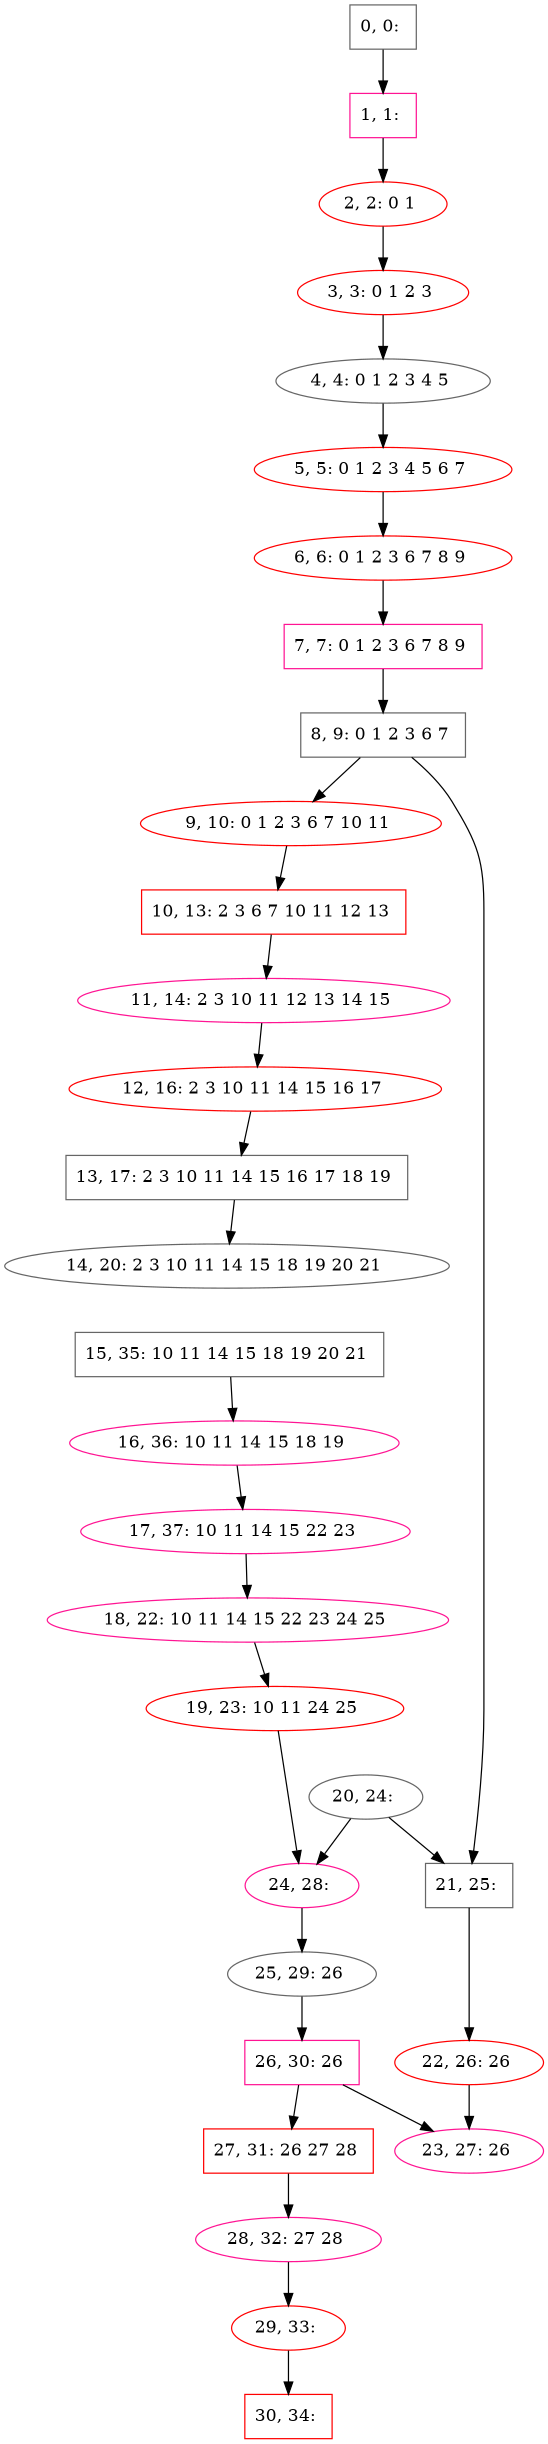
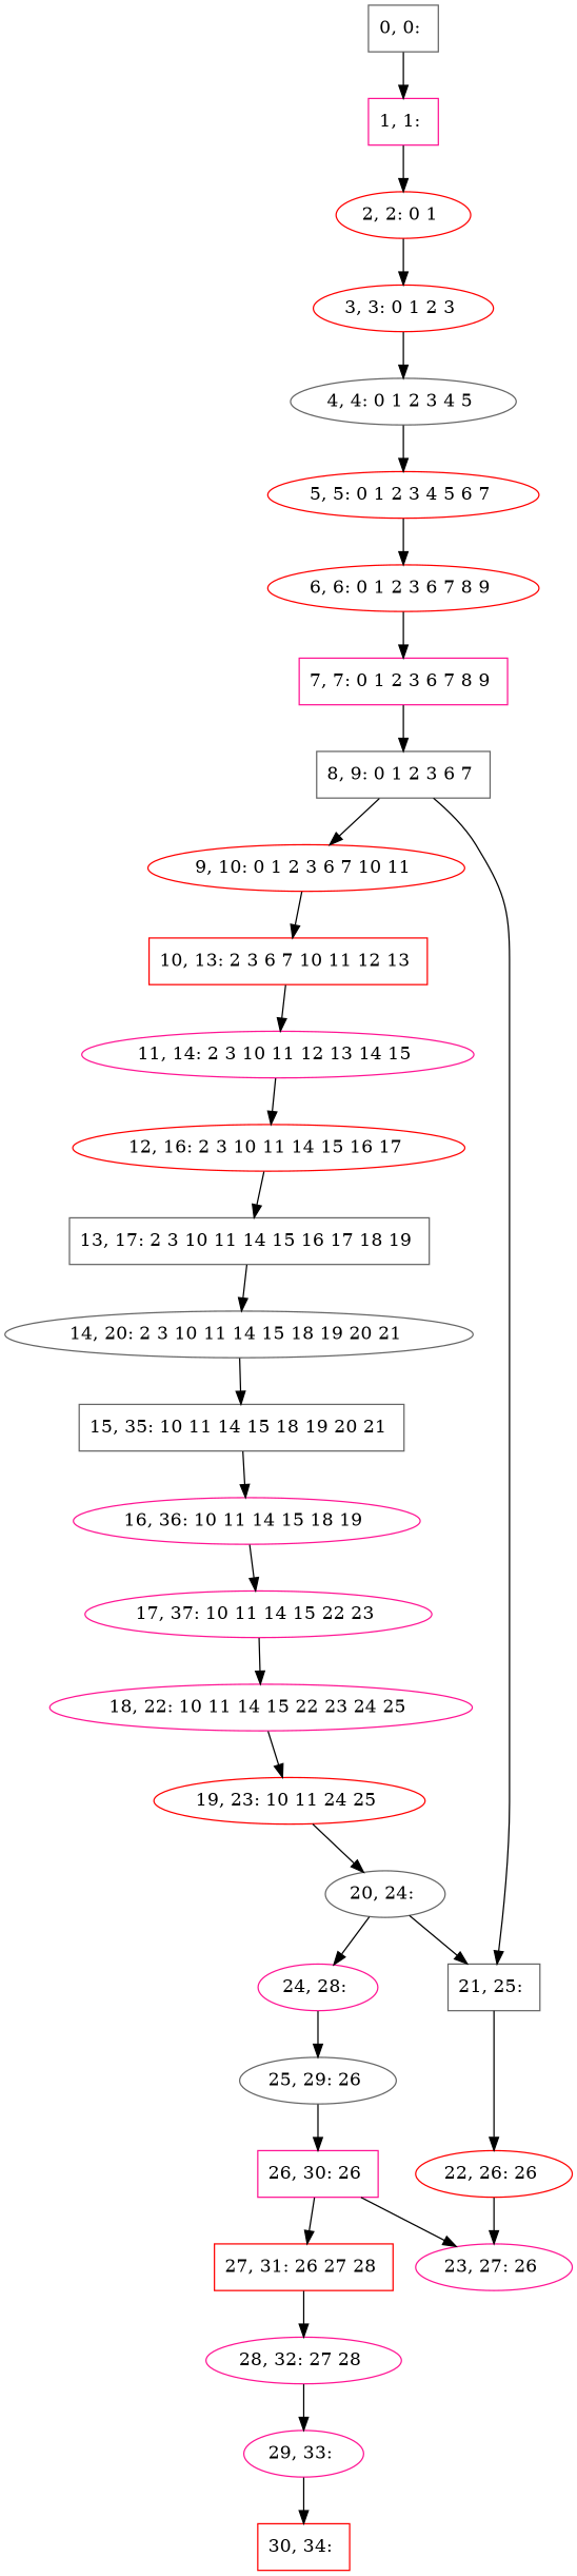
  digraph {
    fontname="DejaVu Serif"
    node [color=red fontname="DejaVu Serif" shape=ellipse]
    edge [fontname="DejaVu Serif"]
    n1 [color=gray40 label="0, 0: " shape=box]
    n2 [color=deeppink label="1, 1: " shape=box]
    n3 [label="2, 2: 0 1 "]
    n4 [label="3, 3: 0 1 2 3 "]
    n5 [color=gray40 label="4, 4: 0 1 2 3 4 5 "]
    n6 [label="5, 5: 0 1 2 3 4 5 6 7 "]
    n7 [label="6, 6: 0 1 2 3 6 7 8 9 "]
    n8 [color=deeppink label="7, 7: 0 1 2 3 6 7 8 9 " shape=box]
    n9 [color=gray40 label="8, 9: 0 1 2 3 6 7 " shape=box]
    n10 [label="9, 10: 0 1 2 3 6 7 10 11 "]
    n11 [color=gray40 label="21, 25: " shape=box]
    n12 [label="10, 13: 2 3 6 7 10 11 12 13 " shape=box]
    n13 [label="22, 26: 26 "]
    n14 [color=deeppink label="11, 14: 2 3 10 11 12 13 14 15 "]
    n15 [label="12, 16: 2 3 10 11 14 15 16 17 "]
    n16 [color=gray40 label="13, 17: 2 3 10 11 14 15 16 17 18 19 " shape=box]
    n17 [color=gray40 label="14, 20: 2 3 10 11 14 15 18 19 20 21 "]
    n18 [color=gray40 label="15, 35: 10 11 14 15 18 19 20 21 " shape=box]
    n19 [color=deeppink label="16, 36: 10 11 14 15 18 19 "]
    n20 [color=deeppink label="17, 37: 10 11 14 15 22 23 "]
    n21 [color=deeppink label="18, 22: 10 11 14 15 22 23 24 25 "]
    n22 [label="19, 23: 10 11 24 25 "]
    n23 [color=gray40 label="20, 24: "]
    n24 [color=deeppink label="24, 28: "]
    n25 [color=gray40 label="25, 29: 26 "]
    n26 [color=deeppink label="23, 27: 26 "]
    n27 [color=deeppink label="26, 30: 26 " shape=box]
    n28 [label="27, 31: 26 27 28 " shape=box]
    n29 [color=deeppink label="28, 32: 27 28 "]
-   n30 [label="29, 33: "]
+   n30 [color=deeppink label="29, 33: "]
    n31 [label="30, 34: " shape=box]
    n1 -> n2
    n2 -> n3
    n3 -> n4
    n4 -> n5
    n5 -> n6
    n6 -> n7
    n7 -> n8
    n8 -> n9
    n9 -> n10
    n9 -> n11
    n10 -> n12
    n11 -> n13
    n12 -> n14
    n13 -> n26
    n14 -> n15
    n15 -> n16
    n16 -> n17
+   n17 -> n18
    n18 -> n19
    n19 -> n20
    n20 -> n21
    n21 -> n22
-   n22 -> n24
+   n22 -> n23
    n23 -> n11
    n23 -> n24
    n24 -> n25
    n25 -> n27
    n27 -> n26
    n27 -> n28
    n28 -> n29
    n29 -> n30
    n30 -> n31
  }
